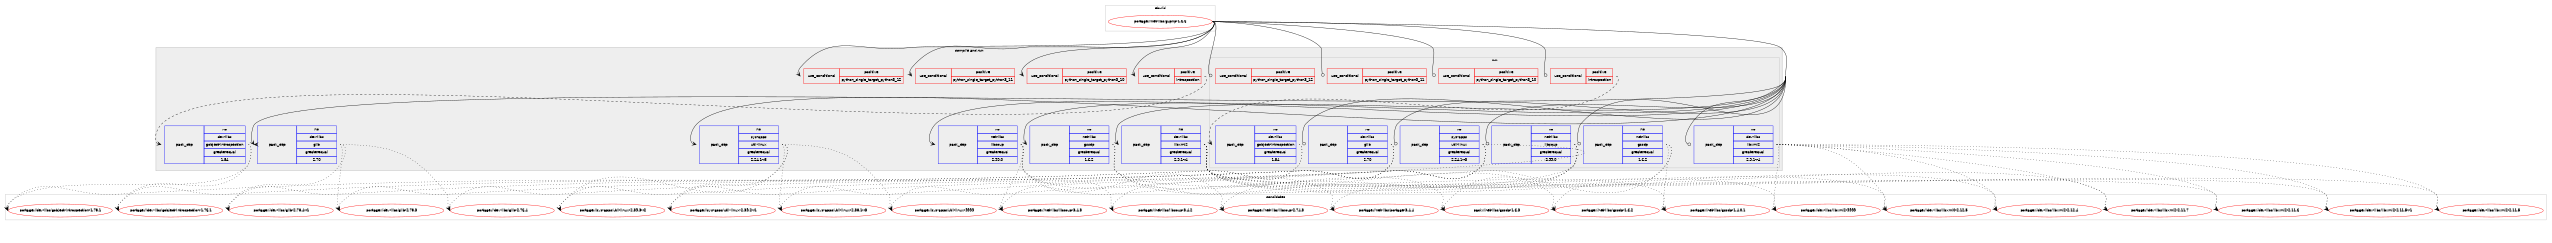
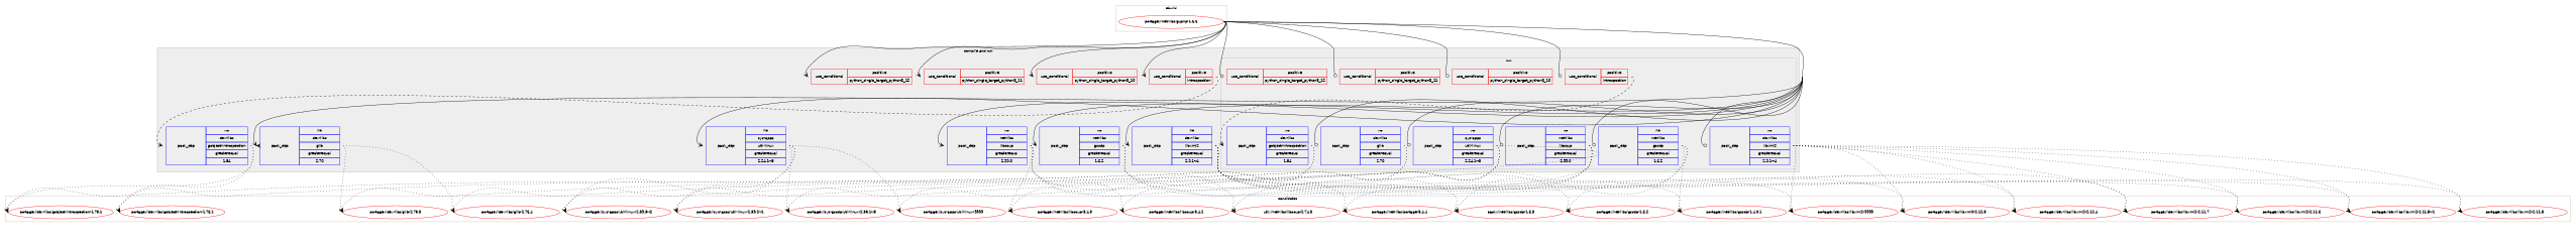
  digraph {
    compound=true
    concentrate=true
    fontname=Helvetica
    fontsize=10
    newrank=true
    rankdir=TB
    ranksep=1.5
    node [color=red fontname=Helvetica fontsize=10]
    edge [arrowhead=vee headport=w style=dotted tailport=e weight=100]
    n1 [label="portage://net-libs/gupnp-1.6.6" width=4]
    n2 [color=blue label=<<TABLE BORDER="0" CELLBORDER="1" CELLSPACING="0" CELLPADDING="4" WIDTH="220"><TR><TD ROWSPAN="6" CELLPADDING="30">pack_dep</TD></TR><TR><TD WIDTH="110">no</TD></TR><TR><TD>dev-libs</TD></TR><TR><TD>gobject-introspection</TD></TR><TR><TD>greaterequal</TD></TR><TR><TD>1.54</TD></TR></TABLE>> shape=none]
    n3 [label=<<TABLE BORDER="0" CELLBORDER="1" CELLSPACING="0" CELLPADDING="4"><TR><TD ROWSPAN="3" CELLPADDING="10">use_conditional</TD></TR><TR><TD>positive</TD></TR><TR><TD>introspection</TD></TR></TABLE>> shape=none]
    n4 [label=<<TABLE BORDER="0" CELLBORDER="1" CELLSPACING="0" CELLPADDING="4"><TR><TD ROWSPAN="3" CELLPADDING="10">use_conditional</TD></TR><TR><TD>positive</TD></TR><TR><TD>python_single_target_python3_10</TD></TR></TABLE>> shape=none]
    n5 [label=<<TABLE BORDER="0" CELLBORDER="1" CELLSPACING="0" CELLPADDING="4"><TR><TD ROWSPAN="3" CELLPADDING="10">use_conditional</TD></TR><TR><TD>positive</TD></TR><TR><TD>python_single_target_python3_11</TD></TR></TABLE>> shape=none]
    n6 [label=<<TABLE BORDER="0" CELLBORDER="1" CELLSPACING="0" CELLPADDING="4"><TR><TD ROWSPAN="3" CELLPADDING="10">use_conditional</TD></TR><TR><TD>positive</TD></TR><TR><TD>python_single_target_python3_12</TD></TR></TABLE>> shape=none]
    n7 [color=blue label=<<TABLE BORDER="0" CELLBORDER="1" CELLSPACING="0" CELLPADDING="4" WIDTH="220"><TR><TD ROWSPAN="6" CELLPADDING="30">pack_dep</TD></TR><TR><TD WIDTH="110">no</TD></TR><TR><TD>dev-libs</TD></TR><TR><TD>glib</TD></TR><TR><TD>greaterequal</TD></TR><TR><TD>2.70</TD></TR></TABLE>> shape=none]
    n8 [color=blue label=<<TABLE BORDER="0" CELLBORDER="1" CELLSPACING="0" CELLPADDING="4" WIDTH="220"><TR><TD ROWSPAN="6" CELLPADDING="30">pack_dep</TD></TR><TR><TD WIDTH="110">no</TD></TR><TR><TD>dev-libs</TD></TR><TR><TD>libxml2</TD></TR><TR><TD>greaterequal</TD></TR><TR><TD>2.9.1-r4</TD></TR></TABLE>> shape=none]
    n9 [color=blue label=<<TABLE BORDER="0" CELLBORDER="1" CELLSPACING="0" CELLPADDING="4" WIDTH="220"><TR><TD ROWSPAN="6" CELLPADDING="30">pack_dep</TD></TR><TR><TD WIDTH="110">no</TD></TR><TR><TD>net-libs</TD></TR><TR><TD>gssdp</TD></TR><TR><TD>greaterequal</TD></TR><TR><TD>1.6.2</TD></TR></TABLE>> shape=none]
    n10 [color=blue label=<<TABLE BORDER="0" CELLBORDER="1" CELLSPACING="0" CELLPADDING="4" WIDTH="220"><TR><TD ROWSPAN="6" CELLPADDING="30">pack_dep</TD></TR><TR><TD WIDTH="110">no</TD></TR><TR><TD>net-libs</TD></TR><TR><TD>libsoup</TD></TR><TR><TD>greaterequal</TD></TR><TR><TD>2.99.0</TD></TR></TABLE>> shape=none]
    n11 [color=blue label=<<TABLE BORDER="0" CELLBORDER="1" CELLSPACING="0" CELLPADDING="4" WIDTH="220"><TR><TD ROWSPAN="6" CELLPADDING="30">pack_dep</TD></TR><TR><TD WIDTH="110">no</TD></TR><TR><TD>sys-apps</TD></TR><TR><TD>util-linux</TD></TR><TR><TD>greaterequal</TD></TR><TR><TD>2.24.1-r3</TD></TR></TABLE>> shape=none]
    n12 [color=blue label=<<TABLE BORDER="0" CELLBORDER="1" CELLSPACING="0" CELLPADDING="4" WIDTH="220"><TR><TD ROWSPAN="6" CELLPADDING="30">pack_dep</TD></TR><TR><TD WIDTH="110">no</TD></TR><TR><TD>dev-libs</TD></TR><TR><TD>gobject-introspection</TD></TR><TR><TD>greaterequal</TD></TR><TR><TD>1.54</TD></TR></TABLE>> shape=none]
    n13 [label=<<TABLE BORDER="0" CELLBORDER="1" CELLSPACING="0" CELLPADDING="4"><TR><TD ROWSPAN="3" CELLPADDING="10">use_conditional</TD></TR><TR><TD>positive</TD></TR><TR><TD>introspection</TD></TR></TABLE>> shape=none]
    n14 [label=<<TABLE BORDER="0" CELLBORDER="1" CELLSPACING="0" CELLPADDING="4"><TR><TD ROWSPAN="3" CELLPADDING="10">use_conditional</TD></TR><TR><TD>positive</TD></TR><TR><TD>python_single_target_python3_10</TD></TR></TABLE>> shape=none]
    n15 [label=<<TABLE BORDER="0" CELLBORDER="1" CELLSPACING="0" CELLPADDING="4"><TR><TD ROWSPAN="3" CELLPADDING="10">use_conditional</TD></TR><TR><TD>positive</TD></TR><TR><TD>python_single_target_python3_11</TD></TR></TABLE>> shape=none]
    n16 [label=<<TABLE BORDER="0" CELLBORDER="1" CELLSPACING="0" CELLPADDING="4"><TR><TD ROWSPAN="3" CELLPADDING="10">use_conditional</TD></TR><TR><TD>positive</TD></TR><TR><TD>python_single_target_python3_12</TD></TR></TABLE>> shape=none]
    n17 [color=blue label=<<TABLE BORDER="0" CELLBORDER="1" CELLSPACING="0" CELLPADDING="4" WIDTH="220"><TR><TD ROWSPAN="6" CELLPADDING="30">pack_dep</TD></TR><TR><TD WIDTH="110">no</TD></TR><TR><TD>dev-libs</TD></TR><TR><TD>glib</TD></TR><TR><TD>greaterequal</TD></TR><TR><TD>2.70</TD></TR></TABLE>> shape=none]
    n18 [color=blue label=<<TABLE BORDER="0" CELLBORDER="1" CELLSPACING="0" CELLPADDING="4" WIDTH="220"><TR><TD ROWSPAN="6" CELLPADDING="30">pack_dep</TD></TR><TR><TD WIDTH="110">no</TD></TR><TR><TD>dev-libs</TD></TR><TR><TD>libxml2</TD></TR><TR><TD>greaterequal</TD></TR><TR><TD>2.9.1-r4</TD></TR></TABLE>> shape=none]
    n19 [color=blue label=<<TABLE BORDER="0" CELLBORDER="1" CELLSPACING="0" CELLPADDING="4" WIDTH="220"><TR><TD ROWSPAN="6" CELLPADDING="30">pack_dep</TD></TR><TR><TD WIDTH="110">no</TD></TR><TR><TD>net-libs</TD></TR><TR><TD>gssdp</TD></TR><TR><TD>greaterequal</TD></TR><TR><TD>1.6.2</TD></TR></TABLE>> shape=none]
    n20 [color=blue label=<<TABLE BORDER="0" CELLBORDER="1" CELLSPACING="0" CELLPADDING="4" WIDTH="220"><TR><TD ROWSPAN="6" CELLPADDING="30">pack_dep</TD></TR><TR><TD WIDTH="110">no</TD></TR><TR><TD>net-libs</TD></TR><TR><TD>libsoup</TD></TR><TR><TD>greaterequal</TD></TR><TR><TD>2.99.0</TD></TR></TABLE>> shape=none]
    n21 [color=blue label=<<TABLE BORDER="0" CELLBORDER="1" CELLSPACING="0" CELLPADDING="4" WIDTH="220"><TR><TD ROWSPAN="6" CELLPADDING="30">pack_dep</TD></TR><TR><TD WIDTH="110">no</TD></TR><TR><TD>sys-apps</TD></TR><TR><TD>util-linux</TD></TR><TR><TD>greaterequal</TD></TR><TR><TD>2.24.1-r3</TD></TR></TABLE>> shape=none]
    n22 [label="portage://dev-libs/gobject-introspection-1.76.1" width=4]
    n23 [label="portage://dev-libs/gobject-introspection-1.78.1" width=4]
    n24 [label="portage://dev-libs/glib-2.76.4" width=4]
    n25 [label="portage://dev-libs/glib-2.78.3" width=4]
-   n26 [label="portage://dev-libs/glib-2.78.4-r1" width=4]
    n27 [label="portage://dev-libs/libxml2-2.11.5" width=4]
    n28 [label="portage://dev-libs/libxml2-2.11.5-r1" width=4]
    n29 [label="portage://dev-libs/libxml2-2.11.6" width=4]
    n30 [label="portage://dev-libs/libxml2-2.11.7" width=4]
    n31 [label="portage://dev-libs/libxml2-2.12.4" width=4]
    n32 [label="portage://dev-libs/libxml0-2.12.5" width=4]
    n33 [label="portage://dev-libs/libxml2-9999" width=4]
    n34 [label="portage://net-libs/gssdp-1.4.0.1" width=4]
    n35 [label="portage://net-libs/gssdp-1.6.2" width=4]
    n36 [label="pack://net-libs/gssdp-1.6.3" width=4]
-   n37 [label="portage://net-libs/libsoup-2.74.3" width=4]
+   n37 [label="util://net-libs/libsoup-2.74.3" width=4]
    n38 [label="portage://net-libs/libsoup-3.4.2" width=4]
    n39 [label="portage://net-libs/libsoup-3.4.3" width=4]
    n40 [label="portage://net-libs/portage-3.4.4" width=4]
-   n41 [label="portage://sys-apps/util-linux-2.38.1-r3" width=4]
+   n41 [label="portage://sys-gssdp/util-linux-2.38.1-r3" width=4]
    n42 [label="portage://sys-apps/util-linux-2.39.2-r1" width=4]
    n43 [label="portage://sys-apps/util-linux-2.39.3-r2" width=4]
    n44 [label="portage://sys-apps/util-linux-9999" width=4]
    subgraph cluster_1 {
      color=gray
      label=<<i>ebuild</i>>
      rank=same
      n1
    }
    subgraph cluster_2 {
      color=gray
      label=<<i>dependencies</i>>
      subgraph cluster_3 {
        color=gray
        fillcolor="#eeeeee"
        label=<<i>compile</i>>
        style=filled
        subgraph sub_4 {
          color=gray
          fillcolor="#eeeeee"
          label=<<i>compile</i>>
          style=filled
          n3
          subgraph sub_5 {
            color=gray
            fillcolor="#eeeeee"
            label=<<i>compile</i>>
            style=filled
            n2
          }
        }
        subgraph sub_6 {
          color=gray
          fillcolor="#eeeeee"
          label=<<i>compile</i>>
          style=filled
          n4
        }
        subgraph sub_7 {
          color=gray
          fillcolor="#eeeeee"
          label=<<i>compile</i>>
          style=filled
          n5
        }
        subgraph sub_8 {
          color=gray
          fillcolor="#eeeeee"
          label=<<i>compile</i>>
          style=filled
          n6
        }
        subgraph sub_9 {
          color=gray
          fillcolor="#eeeeee"
          label=<<i>compile</i>>
          style=filled
          n7
        }
        subgraph sub_10 {
          color=gray
          fillcolor="#eeeeee"
          label=<<i>compile</i>>
          style=filled
          n8
        }
        subgraph sub_11 {
          color=gray
          fillcolor="#eeeeee"
          label=<<i>compile</i>>
          style=filled
          n9
        }
        subgraph sub_12 {
          color=gray
          fillcolor="#eeeeee"
          label=<<i>compile</i>>
          style=filled
          n10
        }
        subgraph sub_13 {
          color=gray
          fillcolor="#eeeeee"
          label=<<i>compile</i>>
          style=filled
          n11
        }
      }
      subgraph cluster_14 {
        color=gray
        fillcolor="#eeeeee"
        label=<<i>compile and run</i>>
        style=filled
      }
      subgraph cluster_15 {
        color=gray
        fillcolor="#eeeeee"
        label=<<i>run</i>>
        style=filled
        subgraph sub_16 {
          color=gray
          fillcolor="#eeeeee"
          label=<<i>run</i>>
          style=filled
          n13
          subgraph sub_17 {
            color=gray
            fillcolor="#eeeeee"
            label=<<i>run</i>>
            style=filled
            n12
          }
        }
        subgraph sub_18 {
          color=gray
          fillcolor="#eeeeee"
          label=<<i>run</i>>
          style=filled
          n14
        }
        subgraph sub_19 {
          color=gray
          fillcolor="#eeeeee"
          label=<<i>run</i>>
          style=filled
          n15
        }
        subgraph sub_20 {
          color=gray
          fillcolor="#eeeeee"
          label=<<i>run</i>>
          style=filled
          n16
        }
        subgraph sub_21 {
          color=gray
          fillcolor="#eeeeee"
          label=<<i>run</i>>
          style=filled
          n17
        }
        subgraph sub_22 {
          color=gray
          fillcolor="#eeeeee"
          label=<<i>run</i>>
          style=filled
          n18
        }
        subgraph sub_23 {
          color=gray
          fillcolor="#eeeeee"
          label=<<i>run</i>>
          style=filled
          n19
        }
        subgraph sub_24 {
          color=gray
          fillcolor="#eeeeee"
          label=<<i>run</i>>
          style=filled
          n20
        }
        subgraph sub_25 {
          color=gray
          fillcolor="#eeeeee"
          label=<<i>run</i>>
          style=filled
          n21
        }
      }
    }
    subgraph cluster_26 {
      color=gray
      label=<<i>candidates</i>>
      rank=same
      subgraph sub_27 {
        color=black
        label=<<i>candidates</i>>
        nodesep=1
        rank=same
        n22
        n23
      }
      subgraph sub_28 {
        color=black
        label=<<i>candidates</i>>
        nodesep=1
        rank=same
        n24
        n25
-       n26
      }
      subgraph sub_29 {
        color=black
        label=<<i>candidates</i>>
        nodesep=1
        rank=same
        n27
        n28
        n29
        n30
        n31
        n32
        n33
      }
      subgraph sub_30 {
        color=black
        label=<<i>candidates</i>>
        nodesep=1
        rank=same
        n34
        n35
        n36
      }
      subgraph sub_31 {
        color=black
        label=<<i>candidates</i>>
        nodesep=1
        rank=same
        n37
        n38
        n39
        n40
      }
      subgraph sub_32 {
        color=black
        label=<<i>candidates</i>>
        nodesep=1
        rank=same
        n41
        n42
        n43
        n44
      }
      subgraph sub_33 {
        color=black
        label=<<i>candidates</i>>
        nodesep=1
        rank=same
        n22
        n23
      }
      subgraph sub_34 {
        color=black
        label=<<i>candidates</i>>
        nodesep=1
        rank=same
        n24
        n25
-       n26
      }
      subgraph sub_35 {
        color=black
        label=<<i>candidates</i>>
        nodesep=1
        rank=same
        n27
        n28
        n29
        n30
        n31
        n32
        n33
      }
      subgraph sub_36 {
        color=black
        label=<<i>candidates</i>>
        nodesep=1
        rank=same
        n34
        n35
        n36
      }
      subgraph sub_37 {
        color=black
        label=<<i>candidates</i>>
        nodesep=1
        rank=same
        n37
        n38
        n39
        n40
      }
      subgraph sub_38 {
        color=black
        label=<<i>candidates</i>>
        nodesep=1
        rank=same
        n41
        n42
        n43
        n44
      }
    }
    n1 -> n3 [style=solid weight=20]
    n1 -> n4 [style=solid weight=20]
    n1 -> n5 [style=solid weight=20]
    n1 -> n6 [style=solid weight=20]
    n1 -> n7 [style=solid weight=20]
    n1 -> n8 [style=solid weight=20]
    n1 -> n9 [style=solid weight=20]
    n1 -> n10 [style=solid weight=20]
    n1 -> n11 [style=solid weight=20]
    n1 -> n13 [arrowhead=odot style=solid weight=20]
    n1 -> n14 [arrowhead=odot style=solid weight=20]
    n1 -> n15 [arrowhead=odot style=solid weight=20]
    n1 -> n16 [arrowhead=odot style=solid weight=20]
    n1 -> n17 [arrowhead=odot style=solid weight=20]
    n1 -> n18 [arrowhead=odot style=solid weight=20]
    n1 -> n19 [arrowhead=odot style=solid weight=20]
    n1 -> n20 [arrowhead=odot style=solid weight=20]
    n1 -> n21 [arrowhead=odot style=solid weight=20]
    n2 -> n22
    n2 -> n23
    n3 -> n2 [style=dashed weight=20]
    n7 -> n24
    n7 -> n25
-   n7 -> n26
    n8 -> n27
    n8 -> n28
    n8 -> n29
    n8 -> n30
    n8 -> n31
    n8 -> n32
    n8 -> n33
    n9 -> n34
    n9 -> n35
    n9 -> n36
    n10 -> n37
    n10 -> n38
    n10 -> n39
    n10 -> n40
    n11 -> n41
    n11 -> n42
    n11 -> n43
    n11 -> n44
    n12 -> n22
    n12 -> n23
    n13 -> n12 [style=dashed weight=20]
    n17 -> n24
    n17 -> n25
-   n17 -> n26
    n18 -> n27
    n18 -> n28
    n18 -> n29
    n18 -> n30
    n18 -> n31
    n18 -> n32
    n18 -> n33
    n19 -> n34
    n19 -> n35
    n19 -> n36
    n20 -> n37
    n20 -> n38
    n20 -> n39
    n20 -> n40
    n21 -> n41
    n21 -> n42
    n21 -> n43
    n21 -> n44
  }
